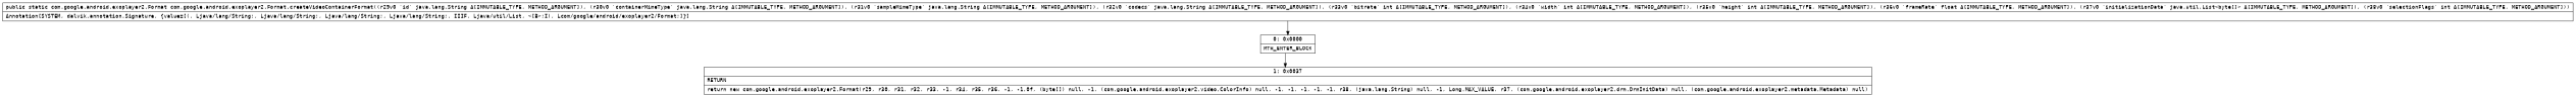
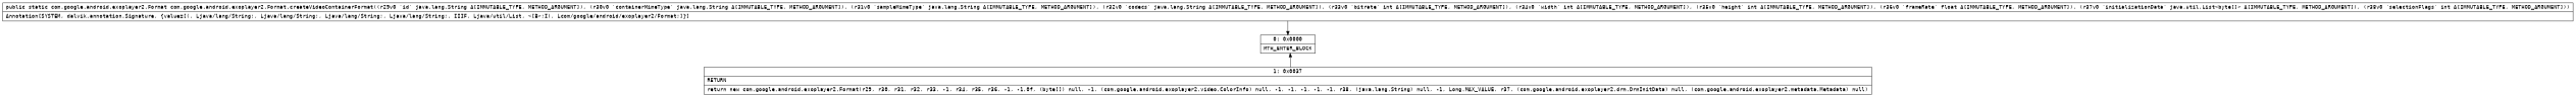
  digraph {
    fontname="DejaVu Sans Mono"
    node [shape=record fontname="DejaVu Sans Mono"]
    edge [fontname="DejaVu Sans Mono"]
    n1 [label="{0\:\ 0x0000|MTH_ENTER_BLOCK\l}"]
    n2 [label="{1\:\ 0x0037|RETURN\l|return new com.google.android.exoplayer2.Format(r29, r30, r31, r32, r33, \-1, r34, r35, r36, \-1, \-1.0f, (byte[]) null, \-1, (com.google.android.exoplayer2.video.ColorInfo) null, \-1, \-1, \-1, \-1, \-1, r38, (java.lang.String) null, \-1, Long.MAX_VALUE, r37, (com.google.android.exoplayer2.drm.DrmInitData) null, (com.google.android.exoplayer2.metadata.Metadata) null)\l}"]
    n3 [label="{public static com.google.android.exoplayer2.Format com.google.android.exoplayer2.Format.createVideoContainerFormat((r29v0 'id' java.lang.String A[IMMUTABLE_TYPE, METHOD_ARGUMENT]), (r30v0 'containerMimeType' java.lang.String A[IMMUTABLE_TYPE, METHOD_ARGUMENT]), (r31v0 'sampleMimeType' java.lang.String A[IMMUTABLE_TYPE, METHOD_ARGUMENT]), (r32v0 'codecs' java.lang.String A[IMMUTABLE_TYPE, METHOD_ARGUMENT]), (r33v0 'bitrate' int A[IMMUTABLE_TYPE, METHOD_ARGUMENT]), (r34v0 'width' int A[IMMUTABLE_TYPE, METHOD_ARGUMENT]), (r35v0 'height' int A[IMMUTABLE_TYPE, METHOD_ARGUMENT]), (r36v0 'frameRate' float A[IMMUTABLE_TYPE, METHOD_ARGUMENT]), (r37v0 'initializationData' java.util.List\<byte[]\> A[IMMUTABLE_TYPE, METHOD_ARGUMENT]), (r38v0 'selectionFlags' int A[IMMUTABLE_TYPE, METHOD_ARGUMENT]))  | Annotation[SYSTEM, dalvik.annotation.Signature, \{value=[(, Ljava\/lang\/String;, Ljava\/lang\/String;, Ljava\/lang\/String;, Ljava\/lang\/String;, IIIF, Ljava\/util\/List, \<[B\>;I), Lcom\/google\/android\/exoplayer2\/Format;]\}]\l}"]
-   n1 -> n2
+   n2 -> n1
    n3 -> n1
  }
